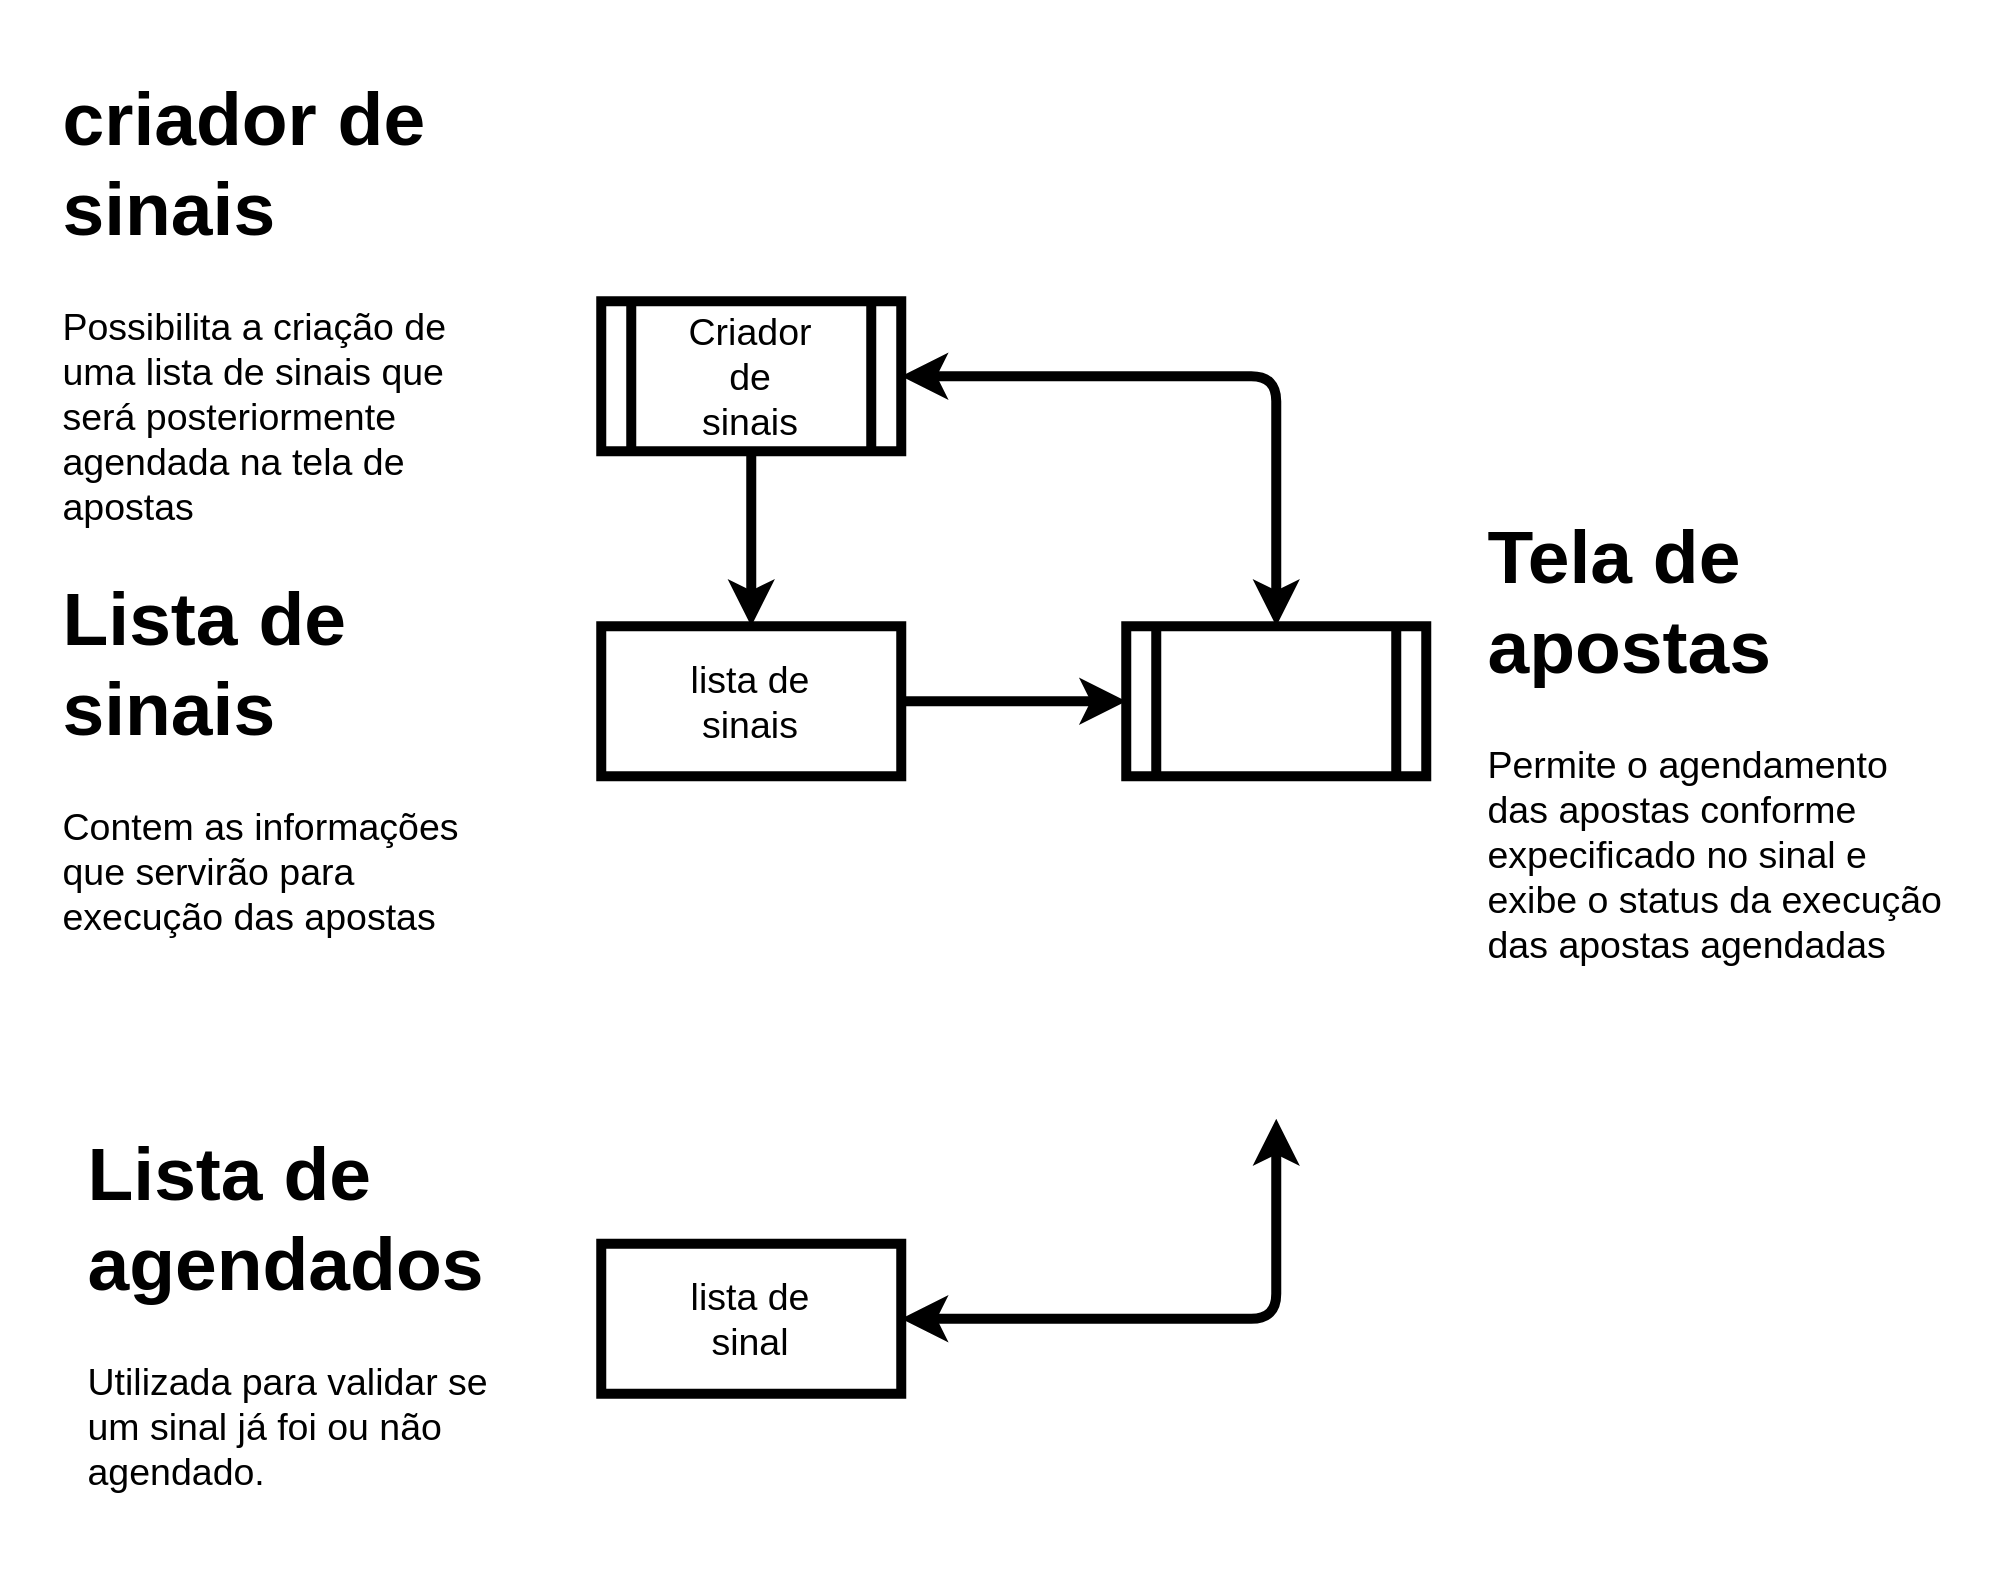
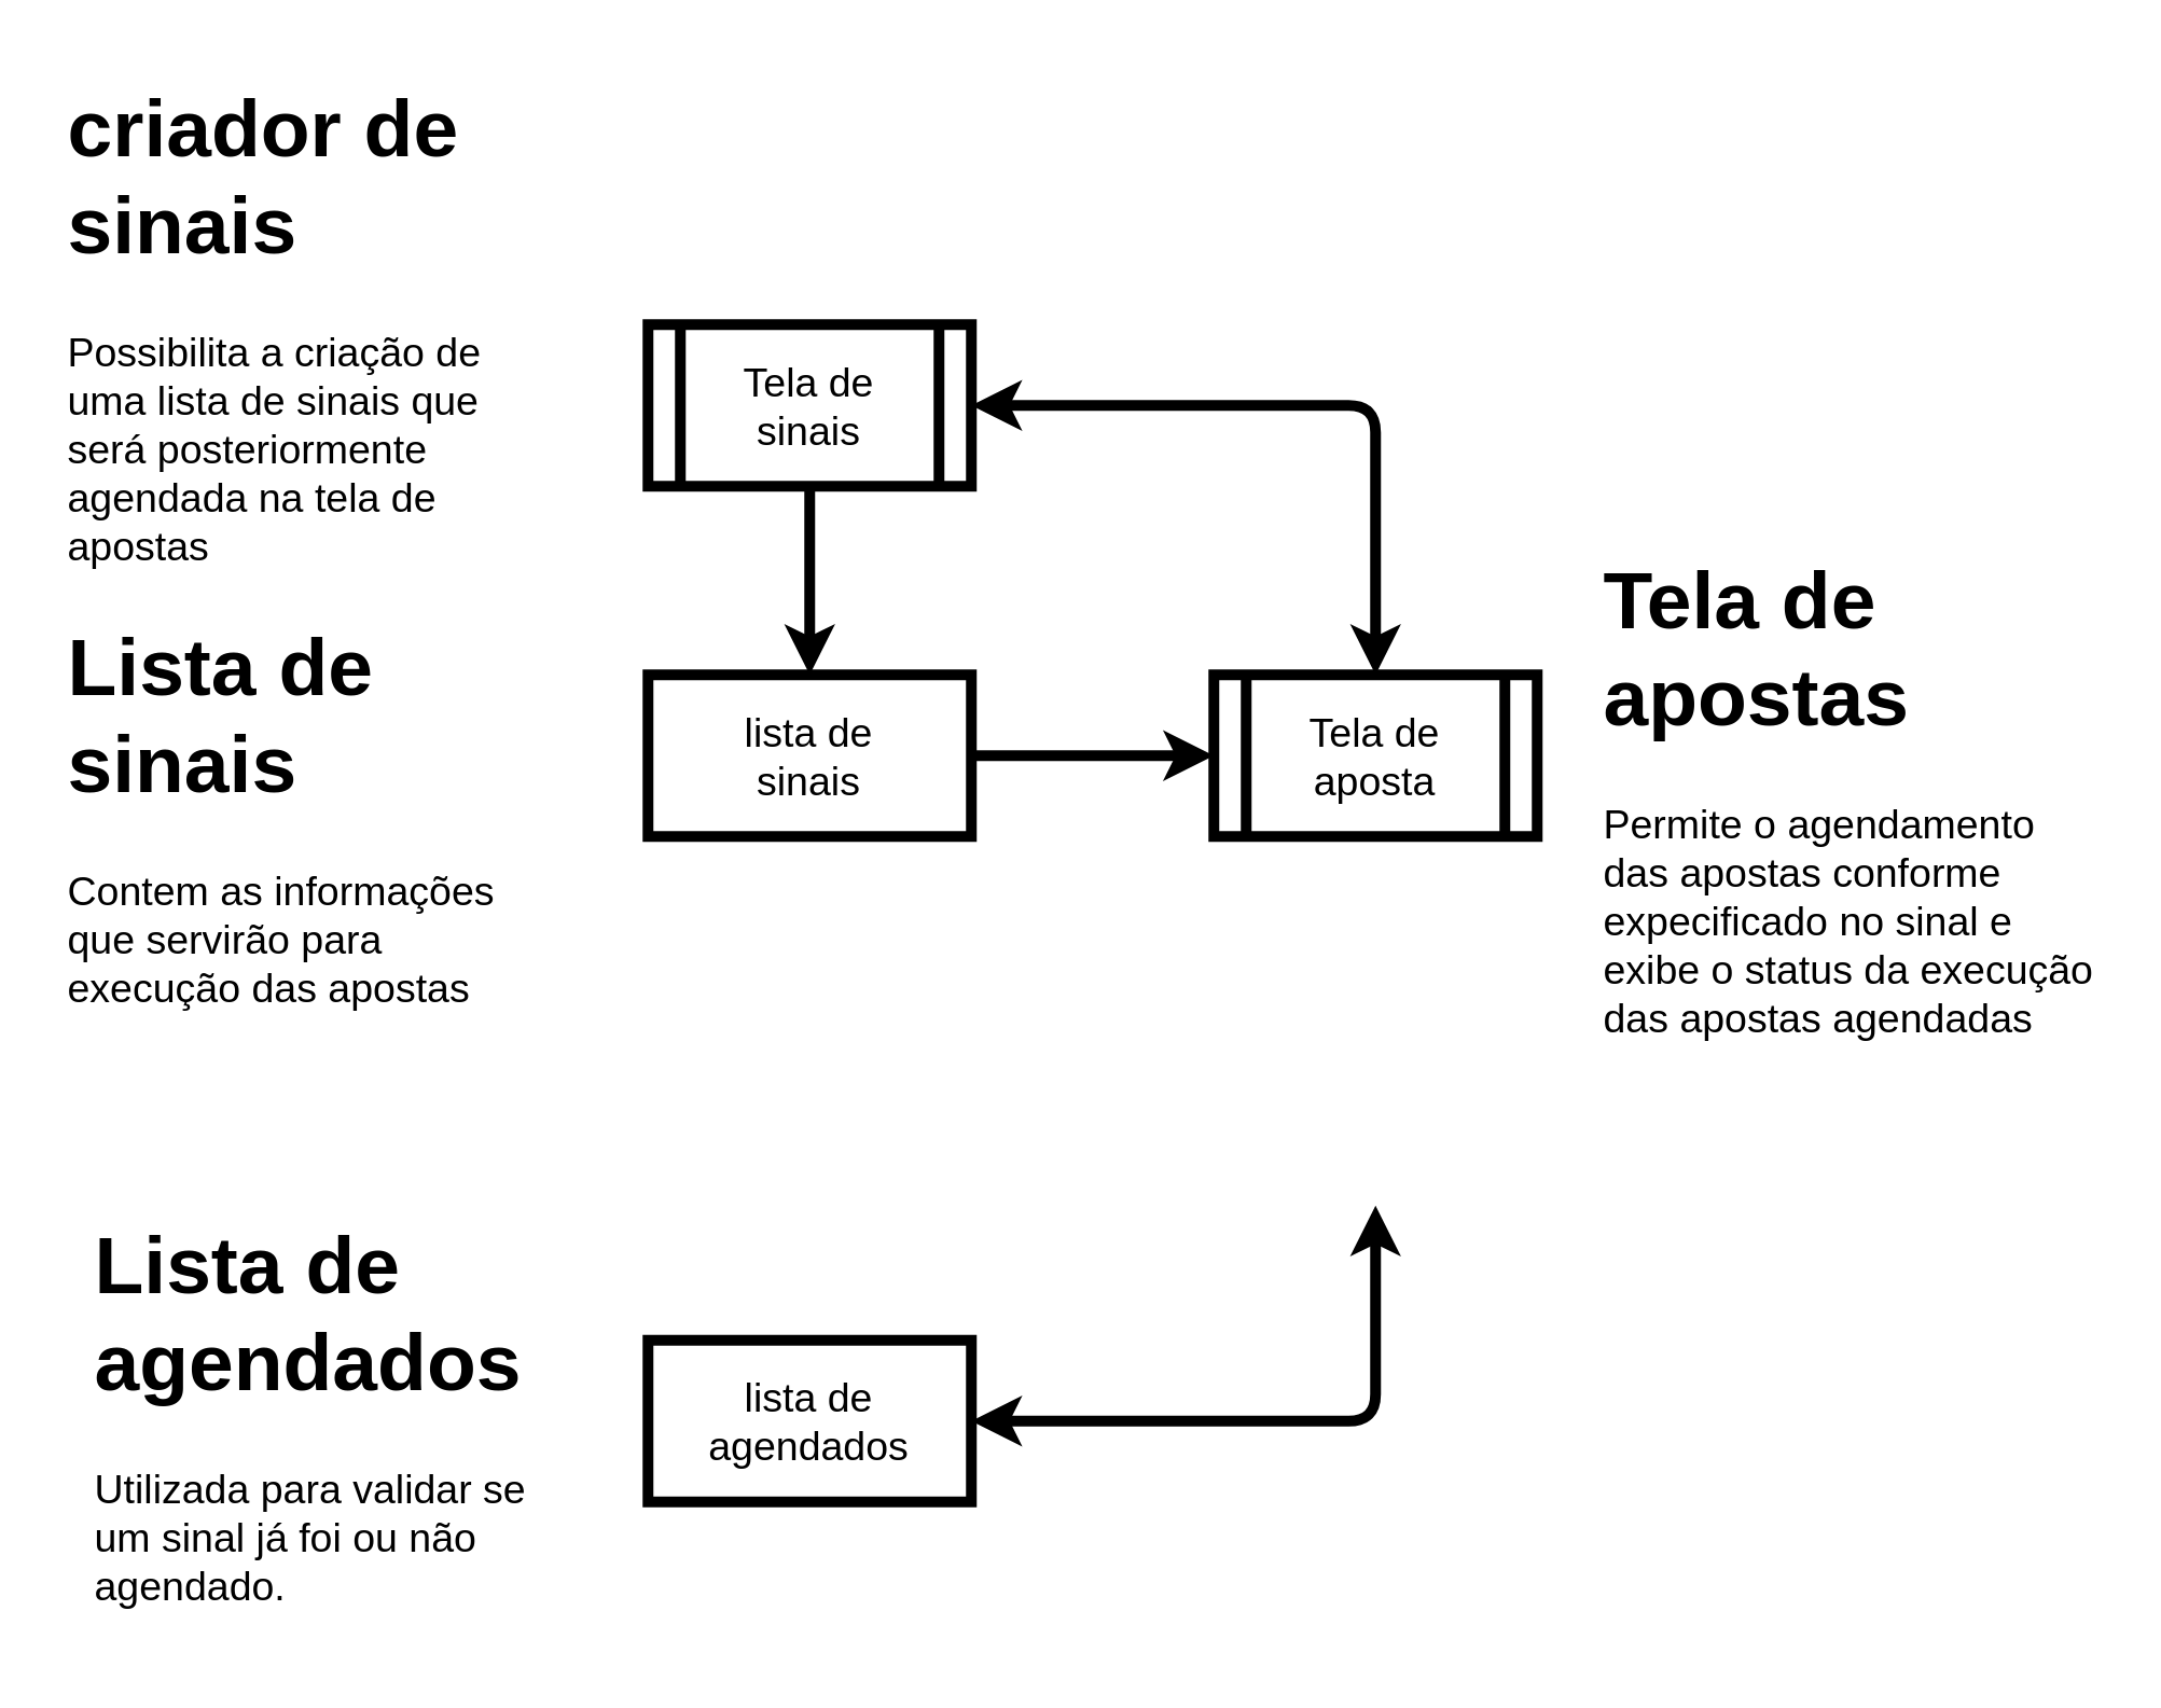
  <mxCell id="0" />
  <mxCell id="1" parent="0" />
  <mxCell id="2" style="edgeStyle=none;html=1;strokeWidth=4;fontSize=15;spacing=2;" edge="1" parent="1" source="3" target="7"><mxGeometry relative="1" as="geometry" /></mxCell>
  <mxCell id="3" value="" style="rounded=0;whiteSpace=wrap;html=1;strokeWidth=4;fontSize=15;spacing=2;" vertex="1" parent="1"><mxGeometry x="240" y="250" width="120" height="60" as="geometry" /></mxCell>
  <mxCell id="4" value="lista de sinais" style="text;html=1;strokeColor=none;fillColor=none;align=center;verticalAlign=middle;whiteSpace=wrap;rounded=0;strokeWidth=4;fontSize=15;spacing=2;" vertex="1" parent="1"><mxGeometry x="270" y="265" width="60" height="30" as="geometry" /></mxCell>
  <mxCell id="5" style="edgeStyle=none;html=1;entryX=1;entryY=0.5;entryDx=0;entryDy=0;startArrow=classic;startFill=1;strokeWidth=4;fontSize=15;spacing=2;" edge="1" parent="1" target="12"><mxGeometry relative="1" as="geometry"><mxPoint x="510" y="447" as="sourcePoint" /><Array as="points"><mxPoint x="510" y="527" /></Array></mxGeometry></mxCell>
  <mxCell id="6" style="edgeStyle=none;html=1;entryX=1;entryY=0.5;entryDx=0;entryDy=0;startArrow=classic;startFill=1;strokeWidth=4;fontSize=15;spacing=2;" edge="1" parent="1" source="7" target="10"><mxGeometry relative="1" as="geometry"><Array as="points"><mxPoint x="510" y="150" /></Array></mxGeometry></mxCell>
  <mxCell id="7" value="" style="shape=process;whiteSpace=wrap;html=1;backgroundOutline=1;strokeWidth=4;fontSize=15;spacing=2;" vertex="1" parent="1"><mxGeometry x="450" y="250" width="120" height="60" as="geometry" /></mxCell>
+ <mxCell id="8" value="Tela de aposta" style="text;html=1;strokeColor=none;fillColor=none;align=center;verticalAlign=middle;whiteSpace=wrap;rounded=0;strokeWidth=4;fontSize=15;spacing=2;" vertex="1" parent="1"><mxGeometry x="480" y="265" width="60" height="30" as="geometry" /></mxCell>
  <mxCell id="9" style="edgeStyle=none;html=1;strokeWidth=4;fontSize=15;spacing=2;" edge="1" parent="1" source="10" target="3"><mxGeometry relative="1" as="geometry" /></mxCell>
  <mxCell id="10" value="" style="shape=process;whiteSpace=wrap;html=1;backgroundOutline=1;strokeWidth=4;fontSize=15;spacing=2;" vertex="1" parent="1"><mxGeometry x="240" y="120" width="120" height="60" as="geometry" /></mxCell>
- <mxCell id="11" value="Criador de sinais" style="text;html=1;strokeColor=none;fillColor=none;align=center;verticalAlign=middle;whiteSpace=wrap;rounded=0;strokeWidth=4;fontSize=15;spacing=2;" vertex="1" parent="1"><mxGeometry x="270" y="135" width="60" height="30" as="geometry" /></mxCell>
+ <mxCell id="11" value="Tela de sinais" style="text;html=1;strokeColor=none;fillColor=none;align=center;verticalAlign=middle;whiteSpace=wrap;rounded=0;strokeWidth=4;fontSize=15;spacing=2;" vertex="1" parent="1"><mxGeometry x="270" y="135" width="60" height="30" as="geometry" /></mxCell>
  <mxCell id="12" value="" style="rounded=0;whiteSpace=wrap;html=1;strokeWidth=4;fontSize=15;spacing=2;" vertex="1" parent="1"><mxGeometry x="240" y="497" width="120" height="60" as="geometry" /></mxCell>
- <mxCell id="13" value="lista de sinal" style="text;html=1;strokeColor=none;fillColor=none;align=center;verticalAlign=middle;whiteSpace=wrap;rounded=0;strokeWidth=4;fontSize=15;spacing=2;" vertex="1" parent="1"><mxGeometry x="270" y="512" width="60" height="30" as="geometry" /></mxCell>
+ <mxCell id="13" value="lista de agendados" style="text;html=1;strokeColor=none;fillColor=none;align=center;verticalAlign=middle;whiteSpace=wrap;rounded=0;strokeWidth=4;fontSize=15;spacing=2;" vertex="1" parent="1"><mxGeometry x="270" y="512" width="60" height="30" as="geometry" /></mxCell>
  <mxCell id="14" value="&lt;h1&gt;criador de sinais&lt;/h1&gt;&lt;p&gt;Possibilita a criação de uma lista de sinais que será posteriormente agendada na tela de apostas&lt;/p&gt;" style="text;html=1;strokeColor=none;fillColor=none;spacing=5;spacingTop=-20;whiteSpace=wrap;overflow=hidden;rounded=0;fontSize=15;" vertex="1" parent="1"><mxGeometry x="20" y="20" width="190" height="200" as="geometry" /></mxCell>
  <mxCell id="15" value="&lt;h1&gt;Lista de sinais&lt;/h1&gt;&lt;p&gt;Contem as informações que servirão para execução das apostas&lt;/p&gt;" style="text;html=1;strokeColor=none;fillColor=none;spacing=5;spacingTop=-20;whiteSpace=wrap;overflow=hidden;rounded=0;fontSize=15;" vertex="1" parent="1"><mxGeometry x="20" y="220" width="190" height="170" as="geometry" /></mxCell>
  <mxCell id="16" value="&lt;h1&gt;Tela de apostas&lt;/h1&gt;&lt;p&gt;Permite o agendamento das apostas conforme expecificado no sinal e exibe o status da execução das apostas agendadas&lt;/p&gt;" style="text;html=1;strokeColor=none;fillColor=none;spacing=5;spacingTop=-20;whiteSpace=wrap;overflow=hidden;rounded=0;fontSize=15;" vertex="1" parent="1"><mxGeometry x="590" y="195" width="190" height="205" as="geometry" /></mxCell>
  <mxCell id="17" value="&lt;h1&gt;Lista de agendados&lt;/h1&gt;&lt;p&gt;Utilizada para validar se um sinal já foi ou não agendado.&lt;/p&gt;" style="text;html=1;strokeColor=none;fillColor=none;spacing=5;spacingTop=-20;whiteSpace=wrap;overflow=hidden;rounded=0;fontSize=15;" vertex="1" parent="1"><mxGeometry x="30" y="442" width="190" height="170" as="geometry" /></mxCell>
